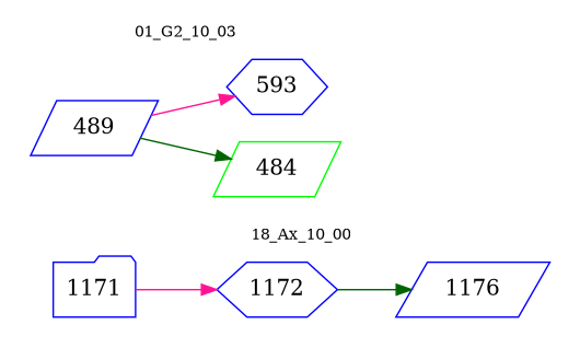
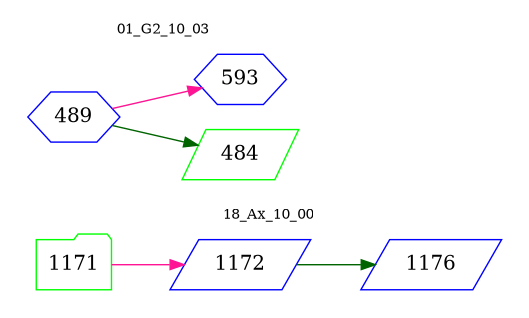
  digraph {
    rankdir=LR
    node [color=blue shape=hexagon]
    edge [color=darkgreen]
-   n1 [label=1172]
-   n2 [label=1171 shape=folder]
+   n1 [label=1172 shape=parallelogram]
+   n2 [color=green label=1171 shape=folder]
    n3 [label=1176 shape=parallelogram]
-   n4 [label=489 shape=parallelogram]
+   n4 [label=489]
    n5 [color=green label=484 shape=parallelogram]
    n6 [label=593]
    subgraph cluster_1 {
      color=white
      fontsize=10
      label="18_Ax_10_00"
      n1
      n2
      n3
    }
    subgraph cluster_2 {
      color=white
      fontsize=10
      label="01_G2_10_03"
      n4
      n5
      n6
    }
    n1 -> n3
    n2 -> n1 [color=deeppink]
    n4 -> n5
    n4 -> n6 [color=deeppink]
  }
